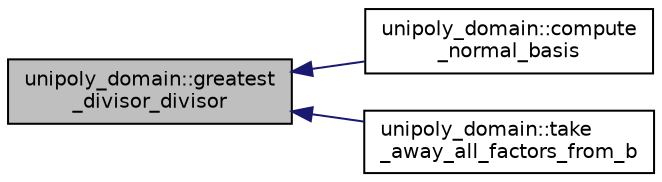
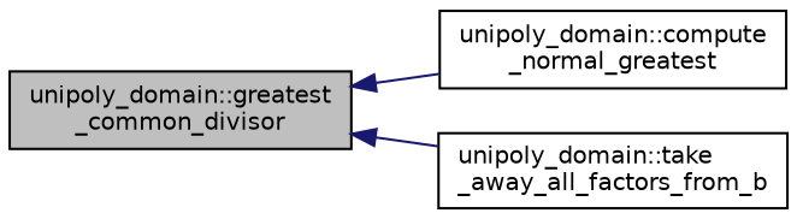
  digraph {
    rankdir=LR
    node [color=black fillcolor=white fontname=Helvetica fontsize=10 shape=record style=filled]
    edge [color=midnightblue dir=back fontname=Helvetica fontsize=10 labelfontname=Helvetica labelfontsize=10 style=solid]
-   n1 [fillcolor=grey75 fontcolor=black height=0.2 label="unipoly_domain::greatest\l_divisor_divisor" width=0.4]
-   n2 [height=0.2 label="unipoly_domain::compute\l_normal_basis" width=0.4]
+   n1 [fillcolor=grey75 fontcolor=black height=0.2 label="unipoly_domain::greatest\l_common_divisor" width=0.4]
+   n2 [height=0.2 label="unipoly_domain::compute\l_normal_greatest" width=0.4]
    n3 [height=0.2 label="unipoly_domain::take\l_away_all_factors_from_b" width=0.4]
    n1 -> n2
    n1 -> n3
  }
